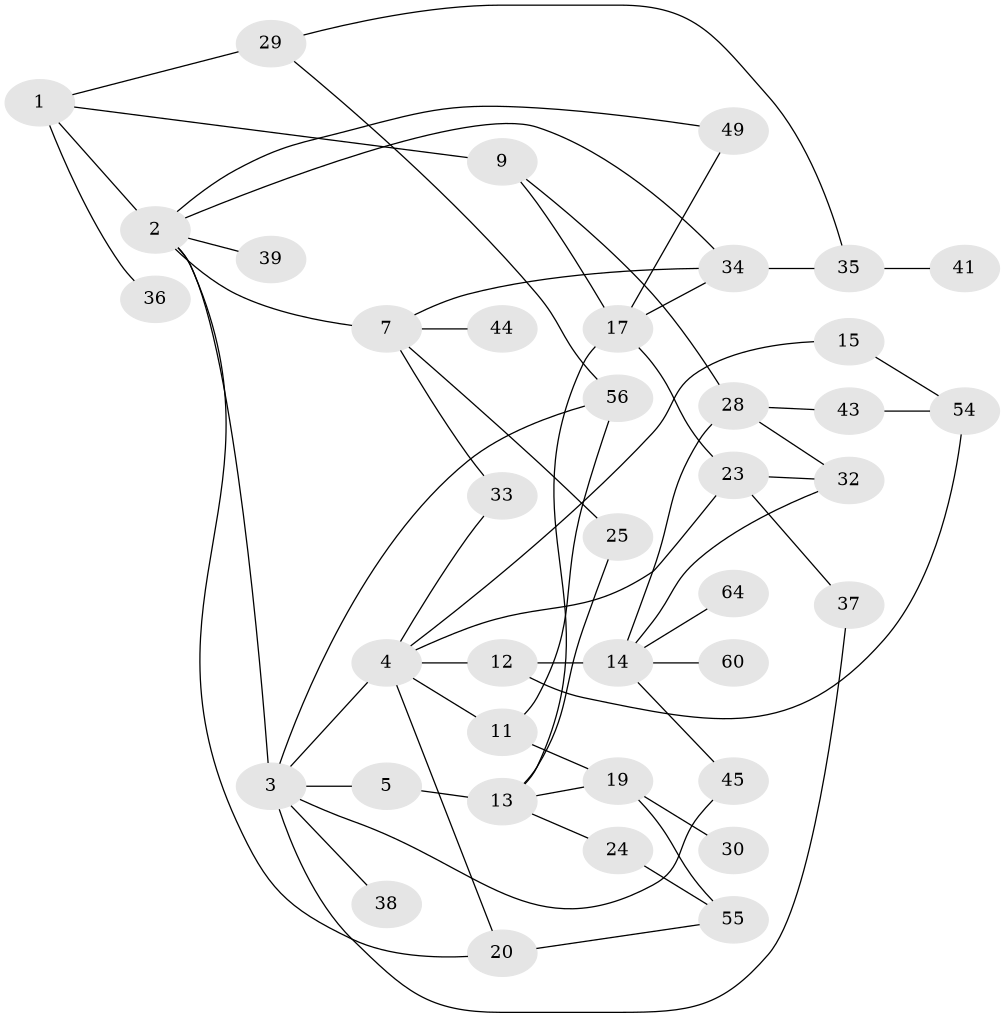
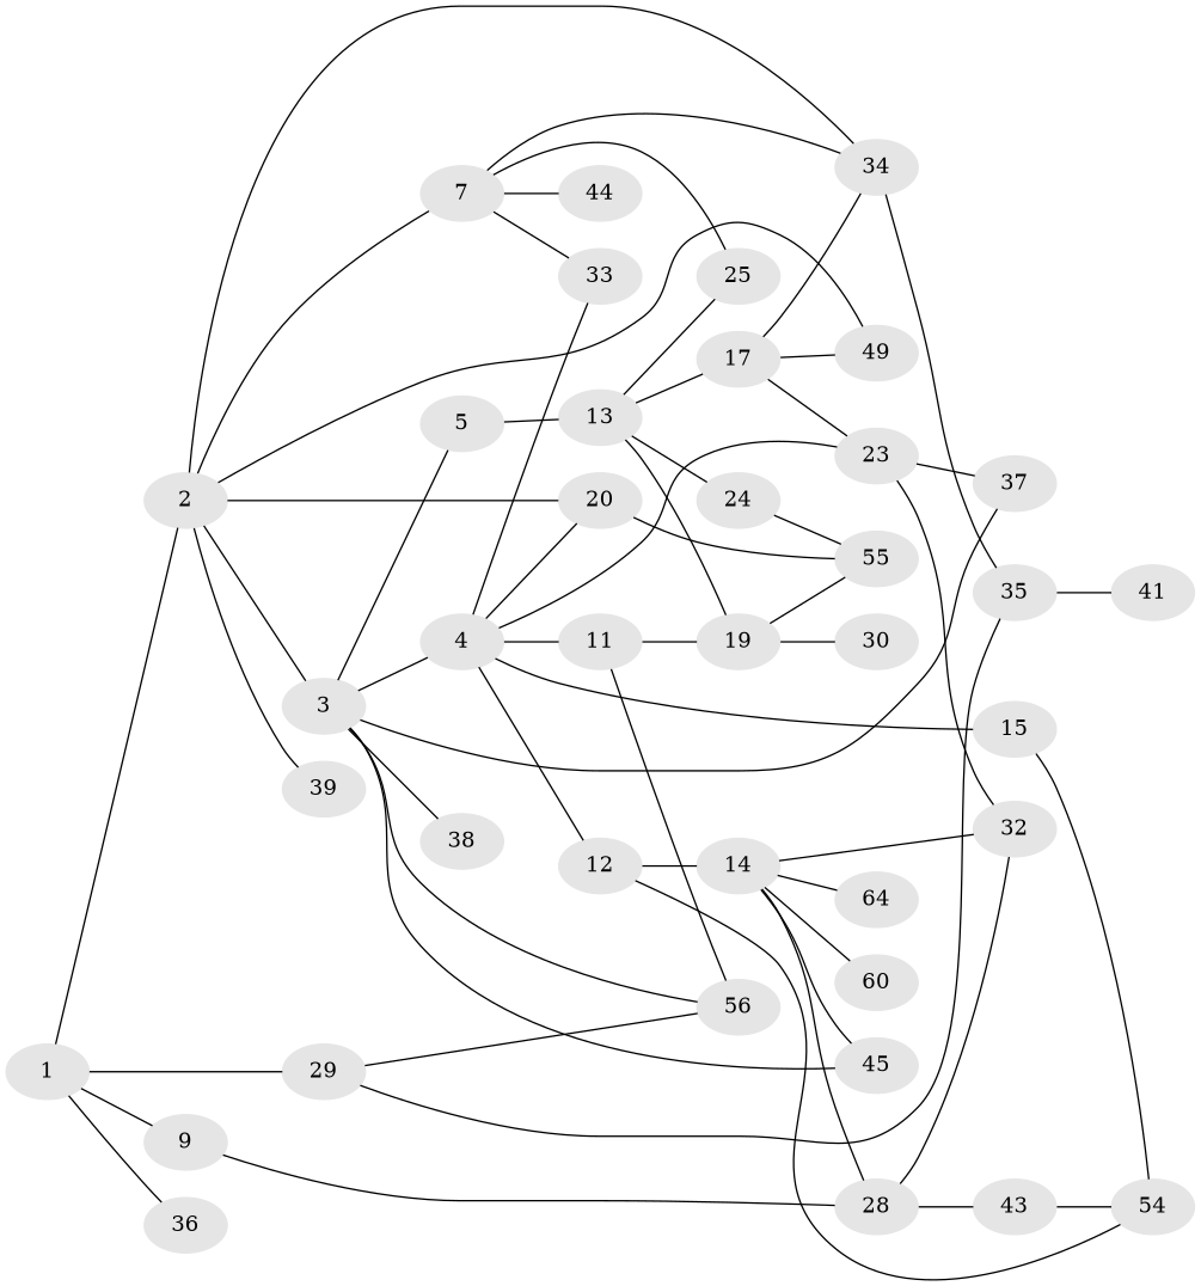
  graph {
    rankdir=LR
    node [color=gray90 style=filled]
    1 [super="+18"]
    2 [super="+6"]
    9 [super="+10"]
    29 [super="+57"]
    36
    3 [super="+58"]
    7 [super="+21"]
    20 [super="+59"]
    34 [super="+51"]
    39 [super="+50"]
    49
    17 [super="+22"]
    28 [super="+40"]
    56
    35 [super="+61"]
    4 [super="+8"]
    5
    37
    38
    45
    33 [super="+48"]
    25
    44
    55
    11 [super="+46"]
    12 [super="+26"]
    15 [super="+27"]
    23 [super="+31"]
    13 [super="+16"]
    19 [super="+47"]
    14 [super="+42"]
    54 [super="+63"]
    32 [super="+53"]
    24 [super="+62"]
    30
    43
    60
    64
    41
    1 -- 2
    1 -- 9
    1 -- 29 [weight=2]
    1 -- 36
    2 -- 3
    2 -- 7
    2 -- 20
    2 -- 34
    2 -- 39
    2 -- 49
-   9 -- 17
    9 -- 28
    29 -- 56
    29 -- 35
    3 -- 56
    3 -- 4
    3 -- 5
    3 -- 37
    3 -- 38
    3 -- 45
    7 -- 34
    7 -- 33
    7 -- 25
    7 -- 44
    20 -- 55
    34 -- 35
    17 -- 34
    17 -- 49
    17 -- 23
    28 -- 32
    28 -- 43
    35 -- 41
    4 -- 20
    4 -- 33
    4 -- 11
    4 -- 12
    4 -- 15
    4 -- 23
    5 -- 13
    11 -- 56
    11 -- 19
    12 -- 14
    12 -- 54
    15 -- 54
    23 -- 37
    23 -- 32
    13 -- 17
    13 -- 25
    13 -- 19
    13 -- 24
    19 -- 55
    19 -- 30 [weight=2]
    14 -- 28
    14 -- 45
    14 -- 32
    14 -- 60
    14 -- 64
    24 -- 55
    43 -- 54
  }
